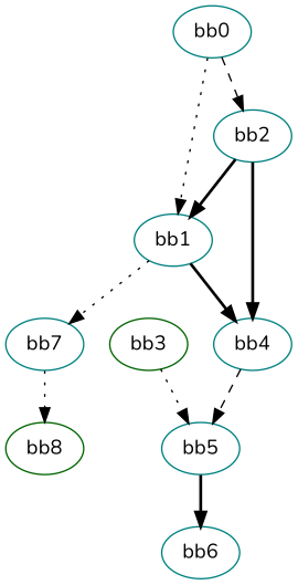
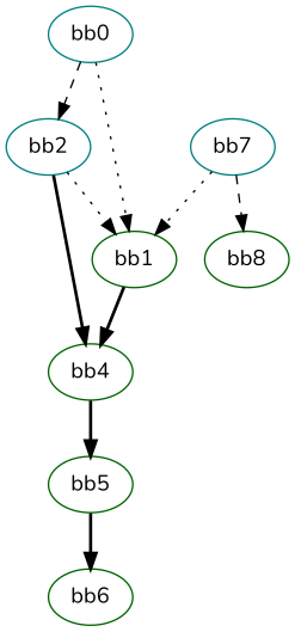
  digraph {
    fontname=Nunito
    node [color=darkgreen fontname=Nunito]
    edge [fontname=Nunito style=bold]
    n1 [color=teal label="bb0\l"]
-   n2 [color=teal label="bb1\l"]
+   n2 [label="bb1\l"]
    n3 [color=teal label="bb2\l"]
-   n4 [color=teal label="bb4\l"]
+   n4 [label="bb4\l"]
    n5 [color=teal label="bb7\l"]
-   n6 [color=teal label="bb5\l"]
+   n6 [label="bb5\l"]
    n7 [label="bb8\l"]
-   n8 [label="bb3\l"]
-   n9 [color=teal label="bb6\l"]
+   n9 [label="bb6\l"]
    n1 -> n2 [style=dotted]
    n1 -> n3 [style=dashed]
    n2 -> n4
-   n2 -> n5 [style=dotted]
-   n3 -> n2
+   n5 -> n2 [style=dotted]
+   n3 -> n2 [style=dotted]
    n3 -> n4
-   n4 -> n6 [style=dashed]
-   n5 -> n7 [style=dotted]
+   n4 -> n6
+   n5 -> n7 [style=dashed]
    n6 -> n9
-   n8 -> n6 [style=dotted]
  }
